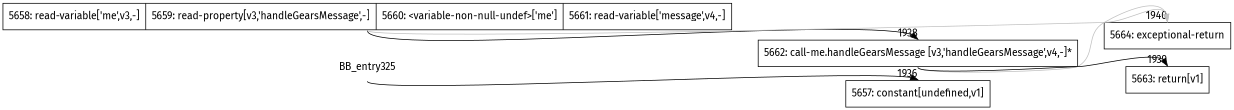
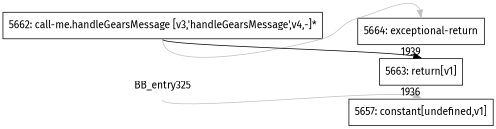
  digraph {
    fontname="Fira Sans"
    rankdir=LR
    node [fontname="Fira Sans" shape=record]
    edge [fontname="Fira Sans" headport=n tailport=s]
    n1 [label=BB_entry325 shape=none]
    n2 [label="{5657: constant[undefined,v1]}"]
-   n3 [label="{5658: read-variable['me',v3,-]|5659: read-property[v3,'handleGearsMessage',-]|5660: \<variable-non-null-undef\>['me']|5661: read-variable['message',v4,-]}"]
    n4 [label="{5662: call-me.handleGearsMessage [v3,'handleGearsMessage',v4,-]*}"]
    n5 [label="{5664: exceptional-return}"]
    n6 [label="{5663: return[v1]}"]
-   n1 -> n2 [headlabel="    1936"]
-   n3 -> n4 [headlabel="      1938"]
-   n3 -> n5 [color=gray headlabel="      1940"]
+   n1 -> n2 [headlabel="    1936" color=gray]
    n4 -> n5 [color=gray]
    n4 -> n6 [headlabel="      1939"]
  }
